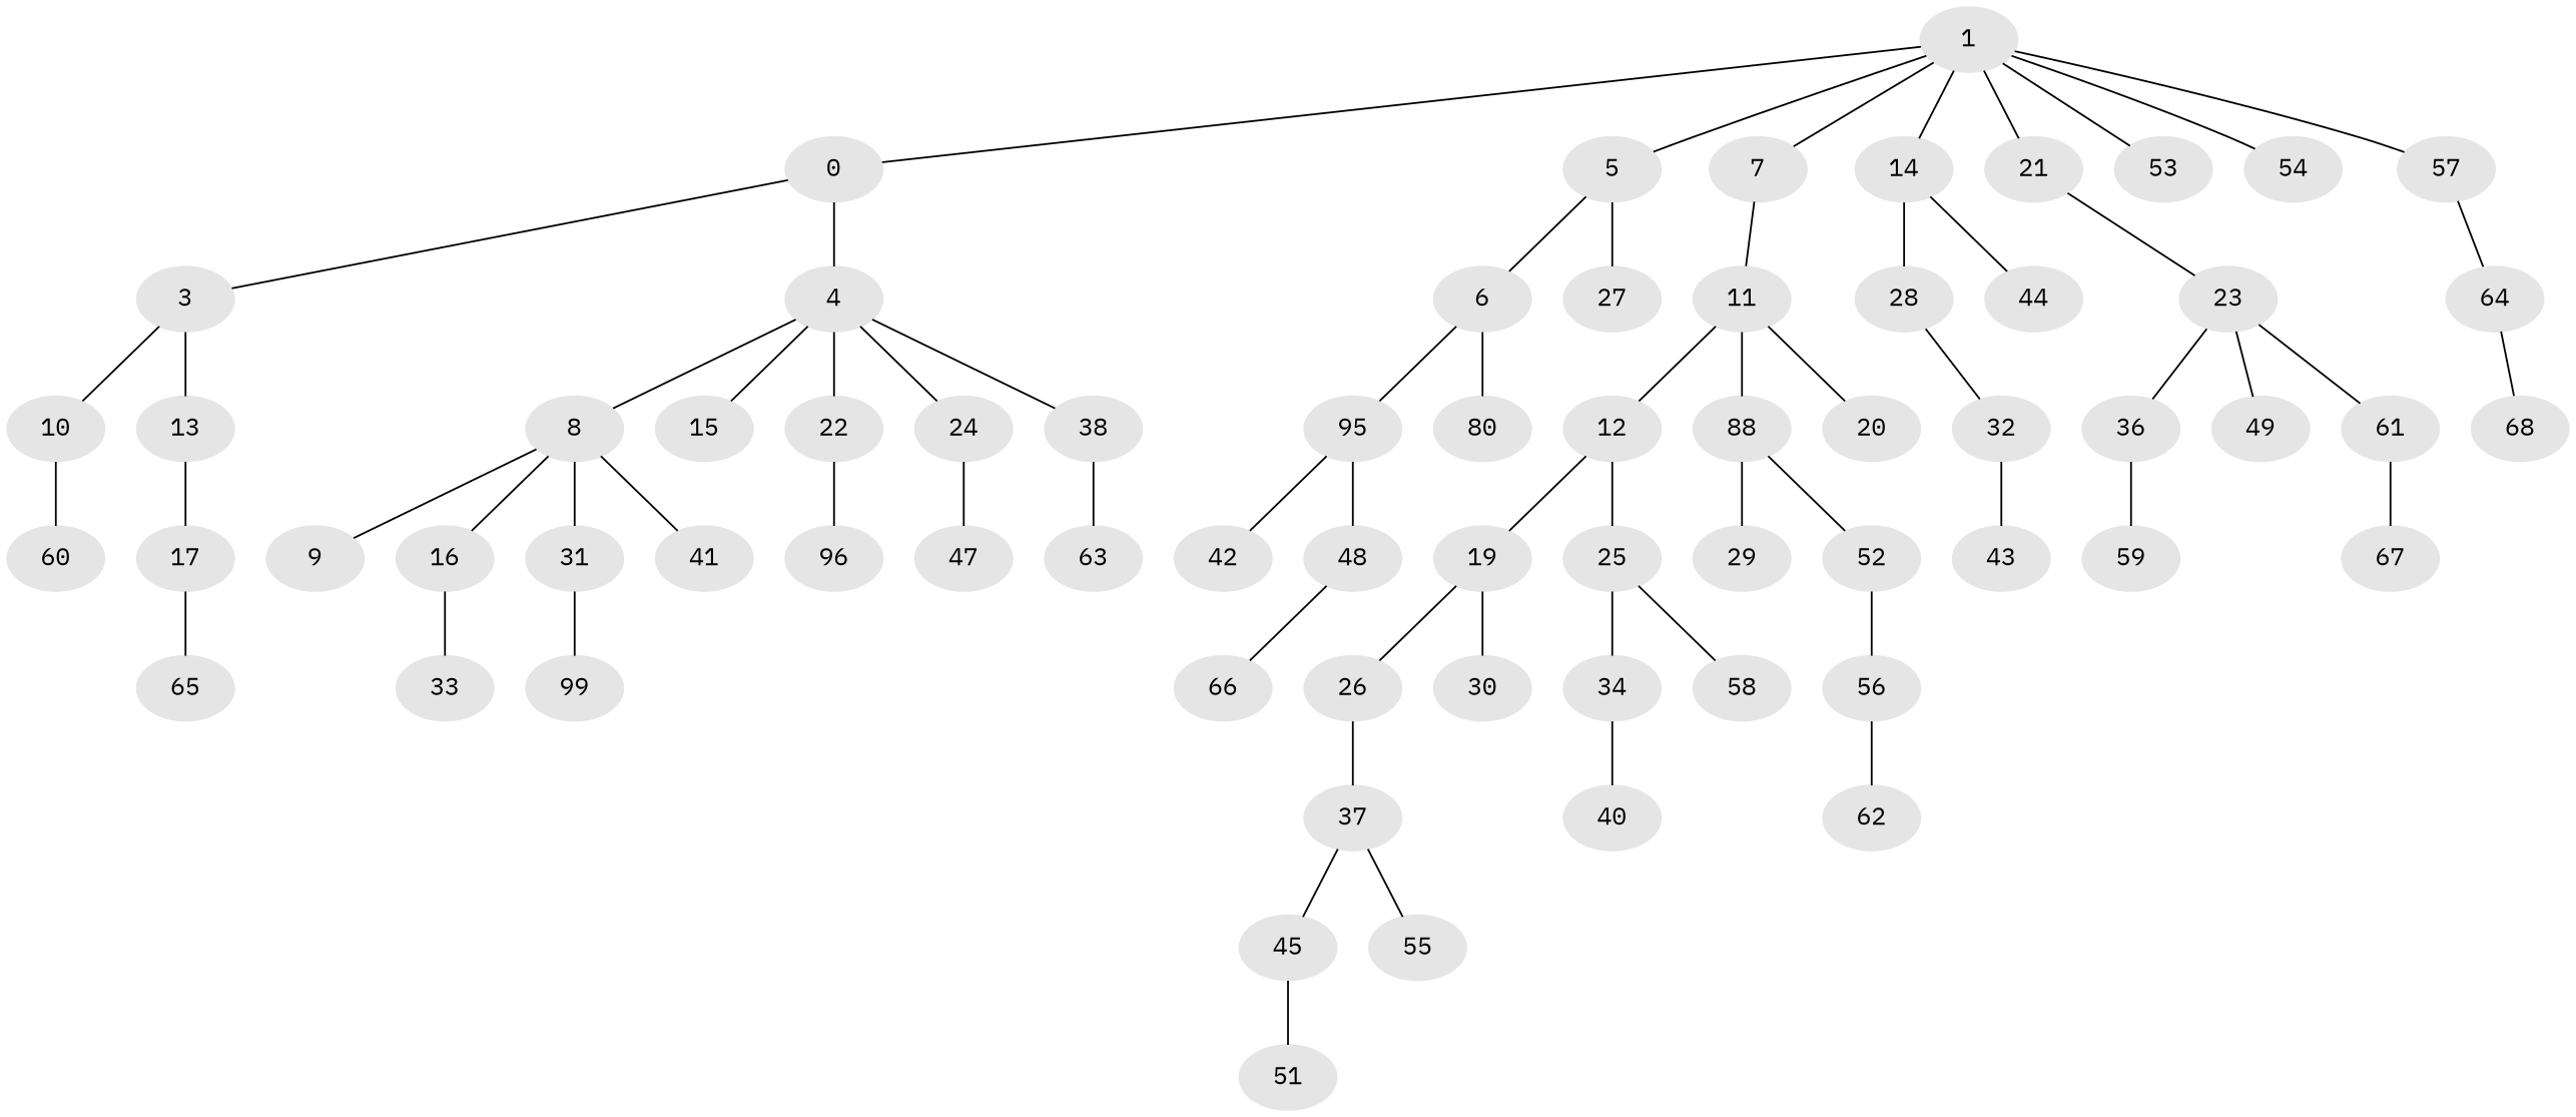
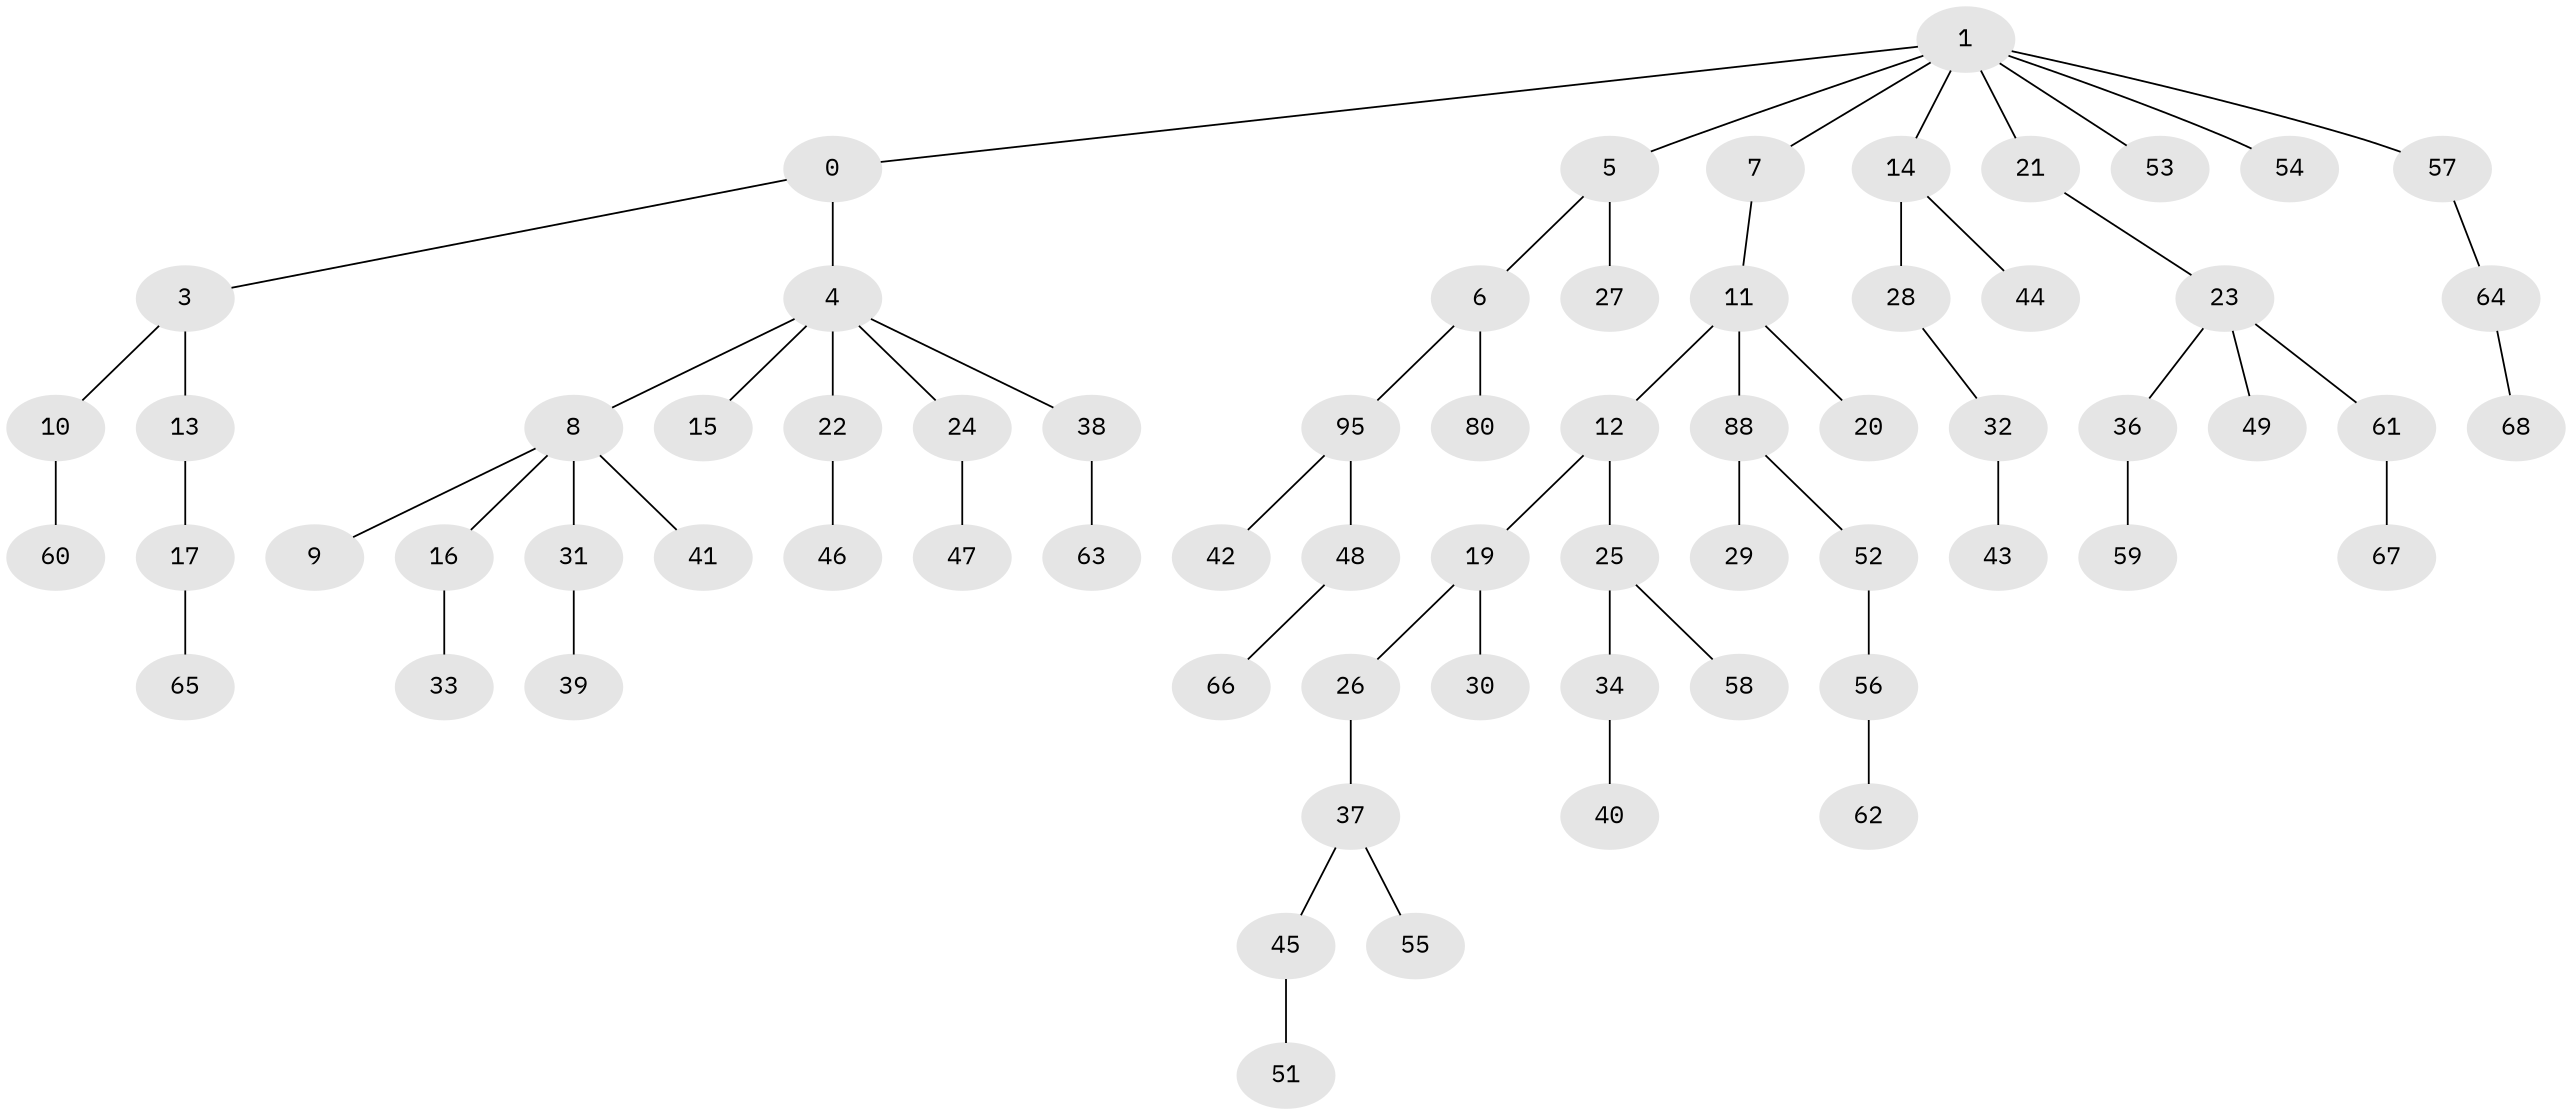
  graph {
    fontname="IBM Plex Mono"
    node [color=gray90 fontname="IBM Plex Mono" style=filled]
    edge [fontname="IBM Plex Mono" weight=1.0]
    n1 [label=0]
    1
    5
    7
    14
    21
    53
    54
    57
    3
    4
    6
    27
    11
    28
    44
    23
    64
    10
    13
    8
    15
    22
    24
    38
    60
    17
    9
    16
    31
    41
-   46 [label=96]
+   46
    47
    63
    n35 [label=95]
    n36 [label=80]
    42
    48
    12
    n40 [label=88]
    20
    33
-   39 [label=99]
+   39
    19
    25
    29
    52
    26
    30
    34
    58
    65
    32
    56
    37
    36
    49
    61
    59
    67
    40
    45
    55
    43
    66
    51
    62
    68
    n1 -- 3
    n1 -- 4
    1 -- n1
    1 -- 5
    1 -- 7
    1 -- 14
    1 -- 21
    1 -- 53
    1 -- 54
    1 -- 57
    5 -- 6
    5 -- 27
    7 -- 11
    14 -- 28
    14 -- 44
    21 -- 23
    57 -- 64
    3 -- 10
    3 -- 13
    4 -- 8
    4 -- 15
    4 -- 22
    4 -- 24
    4 -- 38
    6 -- n35
    6 -- n36
    11 -- 12
    11 -- n40
    11 -- 20
    28 -- 32
    23 -- 36
    23 -- 49
    23 -- 61
    64 -- 68
    10 -- 60
    13 -- 17
    8 -- 9
    8 -- 16
    8 -- 31
    8 -- 41
    22 -- 46
    24 -- 47
    38 -- 63
    17 -- 65
    16 -- 33
    31 -- 39
    n35 -- 42
    n35 -- 48
    48 -- 66
    12 -- 19
    12 -- 25
    n40 -- 29
    n40 -- 52
    19 -- 26
    19 -- 30
    25 -- 34
    25 -- 58
    52 -- 56
    26 -- 37
    34 -- 40
    32 -- 43
    56 -- 62
    37 -- 45
    37 -- 55
    36 -- 59
    61 -- 67
    45 -- 51
  }
